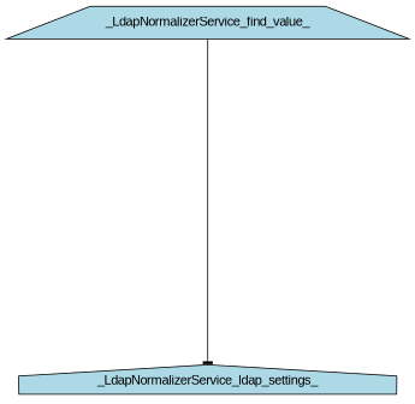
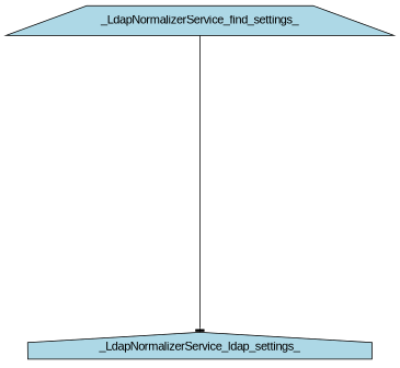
  digraph {
    nodesep=0.5
    ranksep=5
    node [color=black fillcolor=lightblue fontname=Arial style=filled]
-   _LdapNormalizerService_find_value_ [shape=trapezium]
+   _LdapNormalizerService_find_value_ [shape=trapezium label=_LdapNormalizerService_find_settings_]
    _LdapNormalizerService_ldap_settings_ [shape=house]
    _LdapNormalizerService_find_value_ -> _LdapNormalizerService_ldap_settings_ [fontname=Arial arrowhead=tee]
  }
